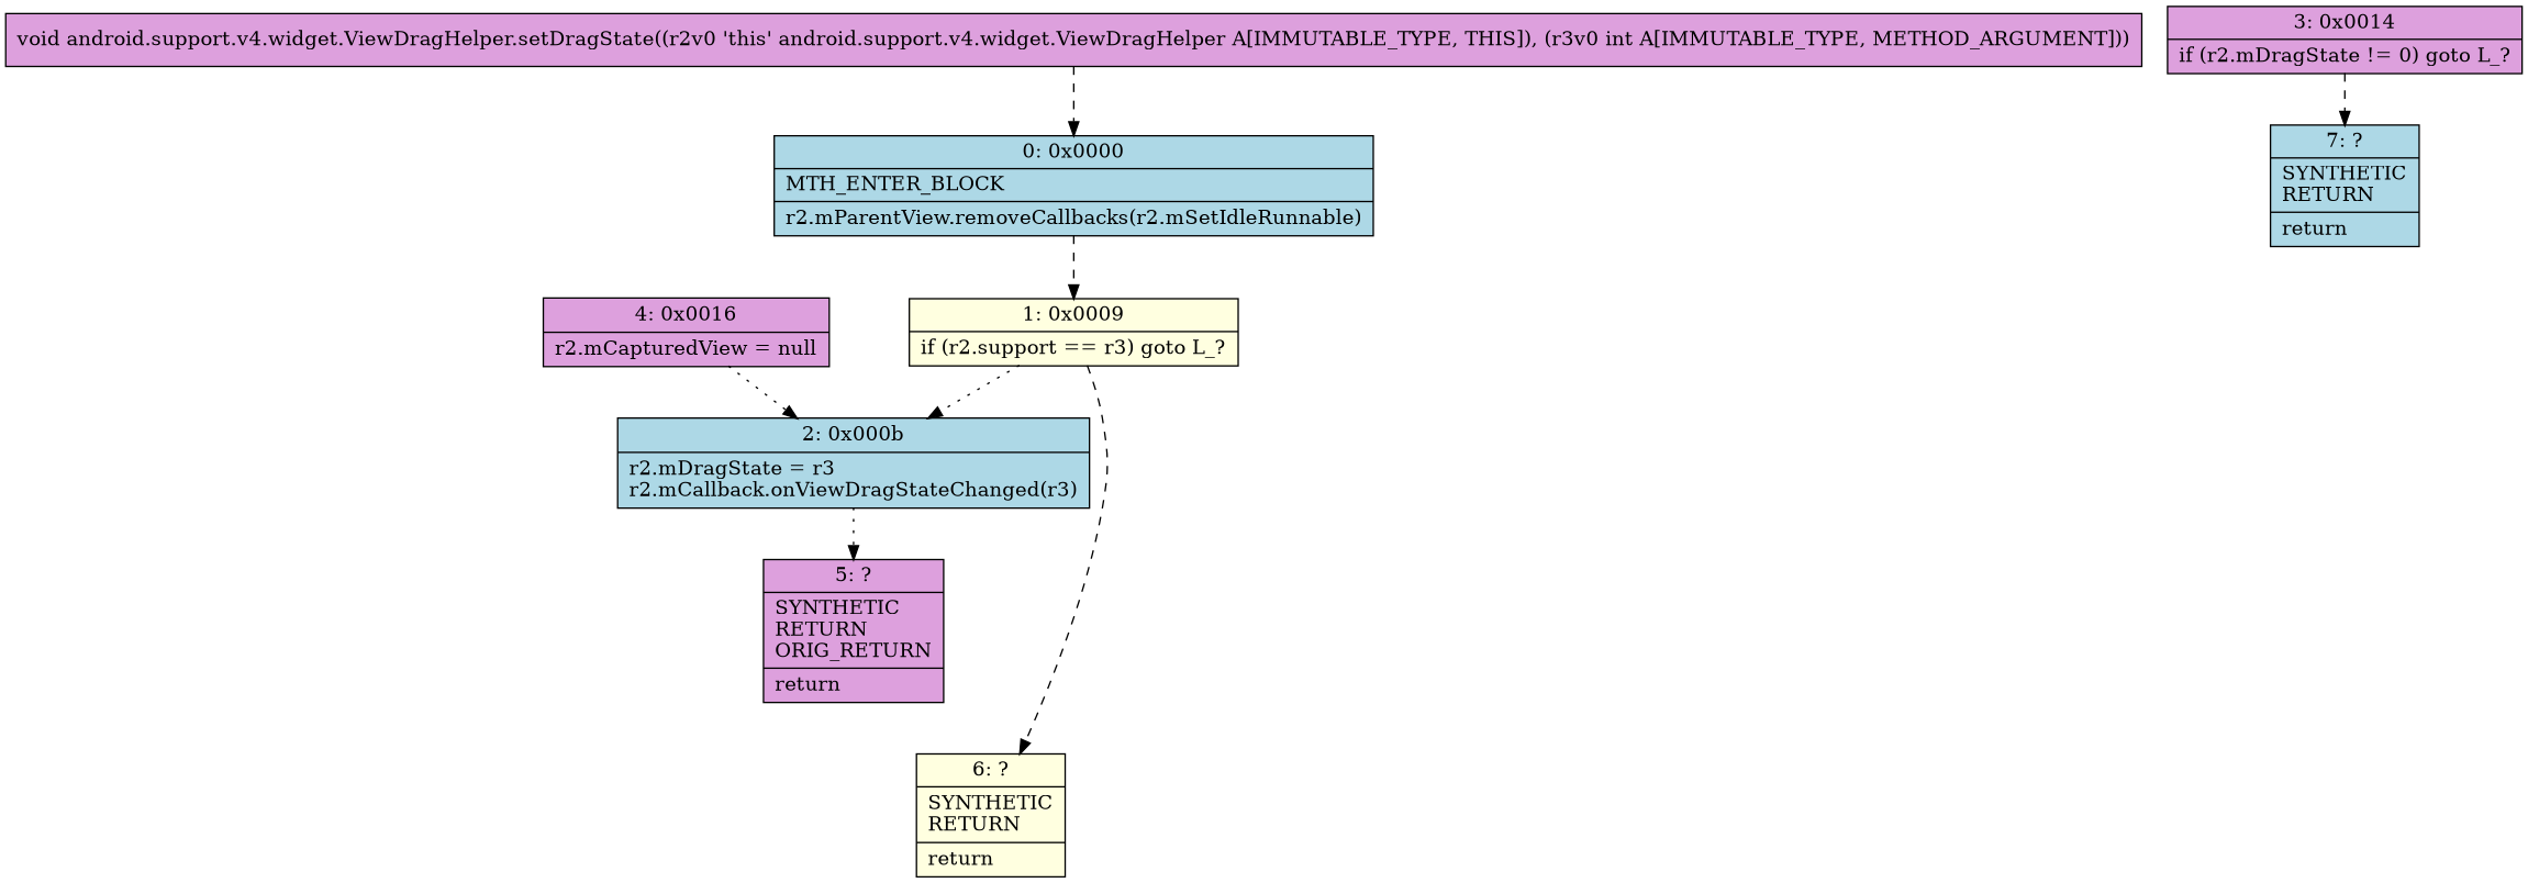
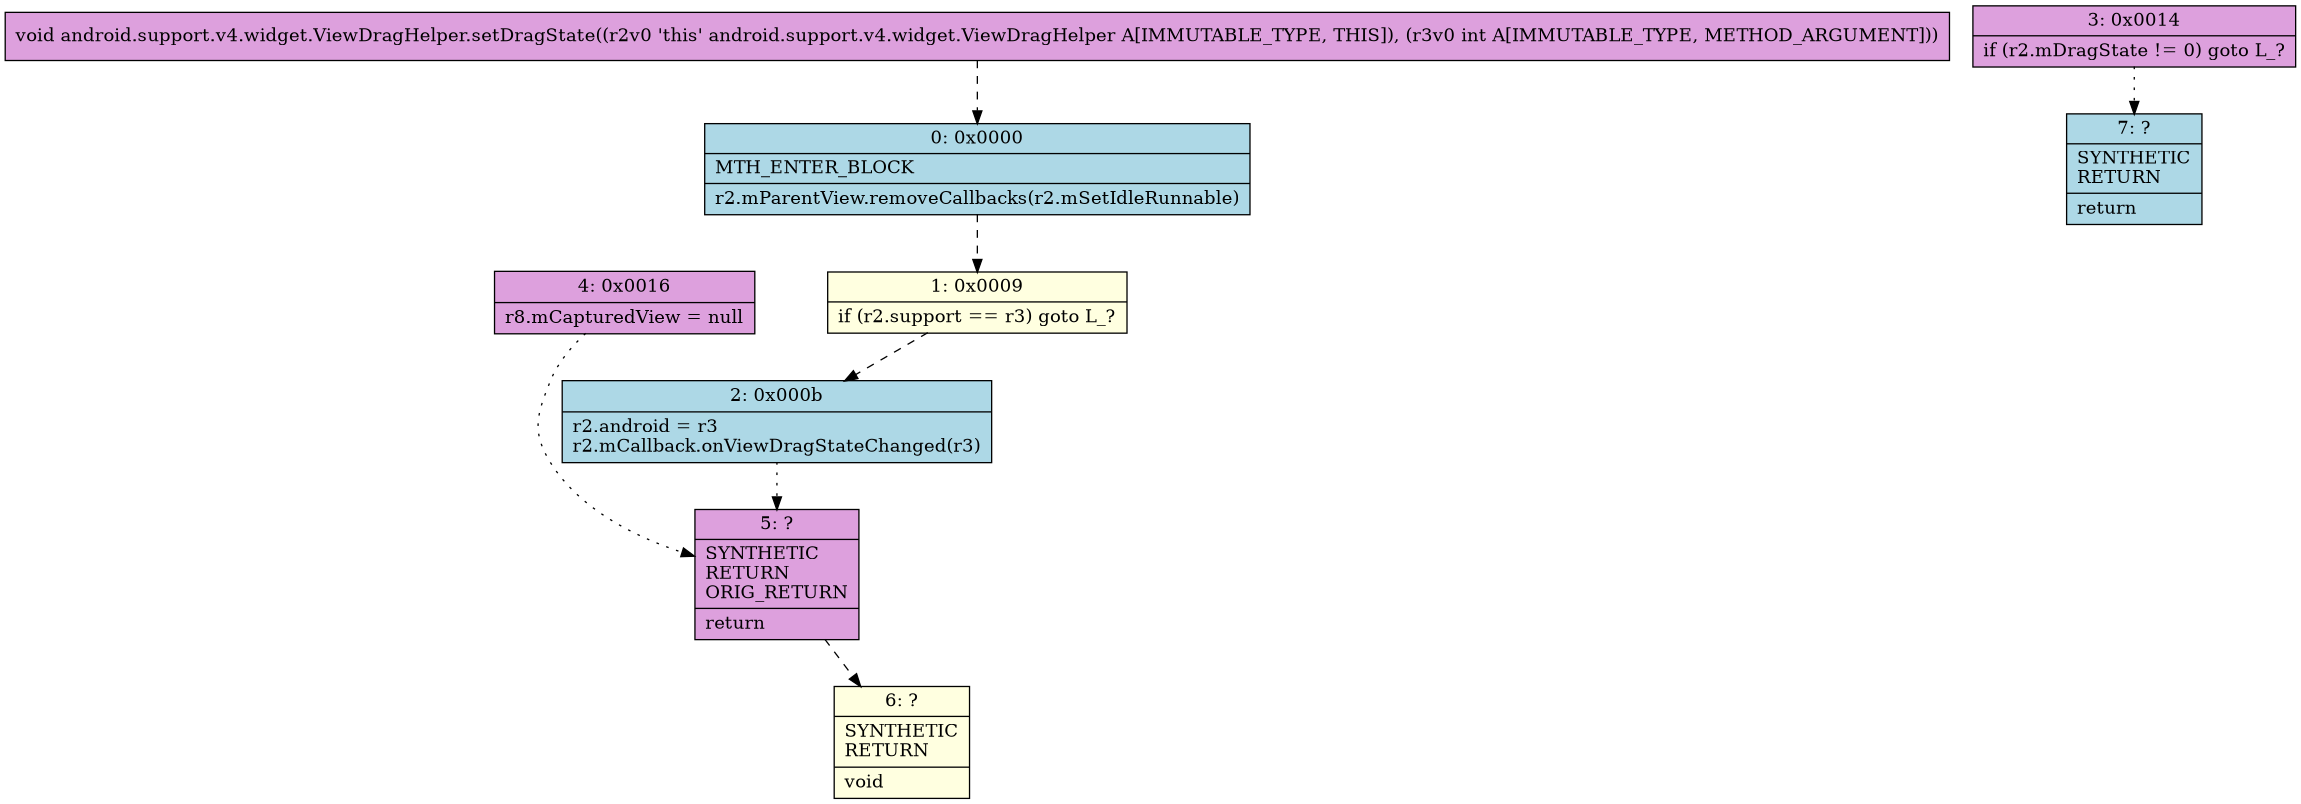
  digraph {
    node [fillcolor=plum shape=record style=filled]
    edge [style=dashed]
    n1 [fillcolor=lightblue label="{0\:\ 0x0000|MTH_ENTER_BLOCK\l|r2.mParentView.removeCallbacks(r2.mSetIdleRunnable)\l}"]
    n2 [fillcolor=lightyellow label="{1\:\ 0x0009|if (r2.support == r3) goto L_?\l}"]
-   n3 [fillcolor=lightblue label="{2\:\ 0x000b|r2.mDragState = r3\lr2.mCallback.onViewDragStateChanged(r3)\l}"]
-   n4 [fillcolor=lightyellow label="{6\:\ ?|SYNTHETIC\lRETURN\l|return\l}"]
+   n3 [fillcolor=lightblue label="{2\:\ 0x000b|r2.android = r3\lr2.mCallback.onViewDragStateChanged(r3)\l}"]
+   n4 [fillcolor=lightyellow label="{6\:\ ?|SYNTHETIC\lRETURN\l|void\l}"]
    n5 [label="{5\:\ ?|SYNTHETIC\lRETURN\lORIG_RETURN\l|return\l}"]
    n6 [label="{3\:\ 0x0014|if (r2.mDragState != 0) goto L_?\l}"]
    n7 [fillcolor=lightblue label="{7\:\ ?|SYNTHETIC\lRETURN\l|return\l}"]
-   n8 [label="{4\:\ 0x0016|r2.mCapturedView = null\l}"]
+   n8 [label="{4\:\ 0x0016|r8.mCapturedView = null\l}"]
    n9 [label="{void android.support.v4.widget.ViewDragHelper.setDragState((r2v0 'this' android.support.v4.widget.ViewDragHelper A[IMMUTABLE_TYPE, THIS]), (r3v0 int A[IMMUTABLE_TYPE, METHOD_ARGUMENT])) }"]
    n1 -> n2
-   n2 -> n3 [style=dotted]
-   n2 -> n4
+   n2 -> n3
+   n5 -> n4
    n3 -> n5 [style=dotted]
-   n6 -> n7
-   n8 -> n3 [style=dotted]
+   n6 -> n7 [style=dotted]
+   n8 -> n5 [style=dotted]
    n9 -> n1
  }
